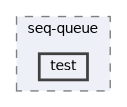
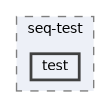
  digraph {
    compound=true
    n1 [color=grey25 fillcolor="#edf0f7" fontname=Helvetica fontsize=10 height=0.2 label=test shape=box style="filled,bold" width=0.4]
    subgraph cluster_1 {
      bgcolor="#edf0f7"
      fontname=Helvetica
      fontsize=10
-     label="seq-queue"
+     label="seq-test"
      pencolor=grey50
      style="filled,dashed"
      n1
    }
  }
